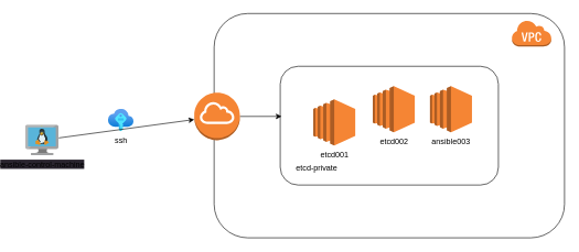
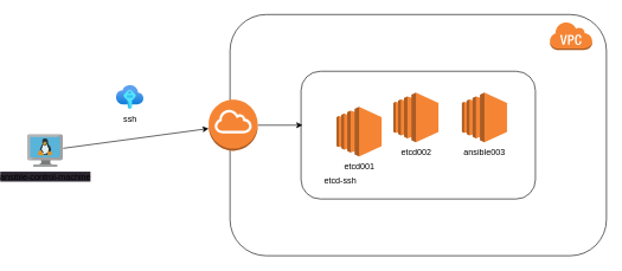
  <mxCell id="0" />
  <mxCell id="1" parent="0" />
  <mxCell id="2" value="" style="rounded=1;whiteSpace=wrap;html=1;" vertex="1" parent="1"><mxGeometry x="305" y="20" width="530" height="340" as="geometry" /></mxCell>
  <mxCell id="3" value="" style="outlineConnect=0;dashed=0;verticalLabelPosition=bottom;verticalAlign=top;align=center;html=1;shape=mxgraph.aws3.virtual_private_cloud;fillColor=#F58534;gradientColor=none;" vertex="1" parent="1"><mxGeometry x="755" y="30" width="60" height="40" as="geometry" /></mxCell>
  <mxCell id="4" value="" style="rounded=1;whiteSpace=wrap;html=1;" vertex="1" parent="1"><mxGeometry x="405" y="100" width="330" height="180" as="geometry" /></mxCell>
- <mxCell id="5" value="etcd-private" style="text;html=1;align=center;verticalAlign=middle;resizable=0;points=[];autosize=1;strokeColor=none;fillColor=none;" vertex="1" parent="1"><mxGeometry x="415" y="240" width="90" height="30" as="geometry" /></mxCell>
+ <mxCell id="5" value="etcd-ssh" style="text;html=1;align=center;verticalAlign=middle;resizable=0;points=[];autosize=1;strokeColor=none;fillColor=none;" vertex="1" parent="1"><mxGeometry x="415" y="240" width="90" height="30" as="geometry" /></mxCell>
  <mxCell id="6" value="ansible003" style="outlineConnect=0;dashed=0;verticalLabelPosition=bottom;verticalAlign=top;align=center;html=1;shape=mxgraph.aws3.ec2;fillColor=#F58534;gradientColor=none;" vertex="1" parent="1"><mxGeometry x="631.5" y="130" width="63.5" height="70" as="geometry" /></mxCell>
  <mxCell id="7" value="etcd001" style="outlineConnect=0;dashed=0;verticalLabelPosition=bottom;verticalAlign=top;align=center;html=1;shape=mxgraph.aws3.ec2;fillColor=#F58534;gradientColor=none;" vertex="1" parent="1"><mxGeometry x="455" y="150" width="63.5" height="70" as="geometry" /></mxCell>
- <mxCell id="8" value="etcd002" style="outlineConnect=0;dashed=0;verticalLabelPosition=bottom;verticalAlign=top;align=center;html=1;shape=mxgraph.aws3.ec2;fillColor=#F58534;gradientColor=none;" vertex="1" parent="1"><mxGeometry x="545" y="130" width="63.5" height="70" as="geometry" /></mxCell>
- <mxCell id="9" value="ssh" style="aspect=fixed;html=1;points=[];align=center;image;fontSize=12;image=img/lib/azure2/other/SSH_Keys.svg;imageBackground=default;" vertex="1" parent="1"><mxGeometry x="145" y="165" width="38.53" height="34" as="geometry" /></mxCell>
+ <mxCell id="8" value="etcd002" style="outlineConnect=0;dashed=0;verticalLabelPosition=bottom;verticalAlign=top;align=center;html=1;shape=mxgraph.aws3.ec2;fillColor=#F58534;gradientColor=none;" vertex="1" parent="1"><mxGeometry x="535" y="130" width="63.5" height="70" as="geometry" /></mxCell>
+ <mxCell id="9" value="ssh" style="aspect=fixed;html=1;points=[];align=center;image;fontSize=12;image=img/lib/azure2/other/SSH_Keys.svg;imageBackground=default;" vertex="1" parent="1"><mxGeometry x="145" y="120" width="38.53" height="34" as="geometry" /></mxCell>
  <mxCell id="10" style="edgeStyle=none;html=1;entryX=0.006;entryY=0.422;entryDx=0;entryDy=0;entryPerimeter=0;" edge="1" parent="1" source="11" target="4"><mxGeometry relative="1" as="geometry" /></mxCell>
  <mxCell id="11" value="" style="outlineConnect=0;dashed=0;verticalLabelPosition=bottom;verticalAlign=top;align=center;html=1;shape=mxgraph.aws3.internet_gateway;fillColor=#F58534;gradientColor=none;" vertex="1" parent="1"><mxGeometry x="275" y="140" width="69" height="72" as="geometry" /></mxCell>
  <mxCell id="12" style="edgeStyle=none;html=1;" edge="1" parent="1" source="13" target="11"><mxGeometry relative="1" as="geometry" /></mxCell>
  <mxCell id="13" value="&lt;span style=&quot;background-color: rgb(42, 37, 47);&quot;&gt;ansible-control-machine&lt;/span&gt;" style="sketch=0;aspect=fixed;html=1;points=[];align=center;image;fontSize=12;image=img/lib/mscae/VM_Linux.svg;" vertex="1" parent="1"><mxGeometry x="20" y="189" width="50" height="46" as="geometry" /></mxCell>
